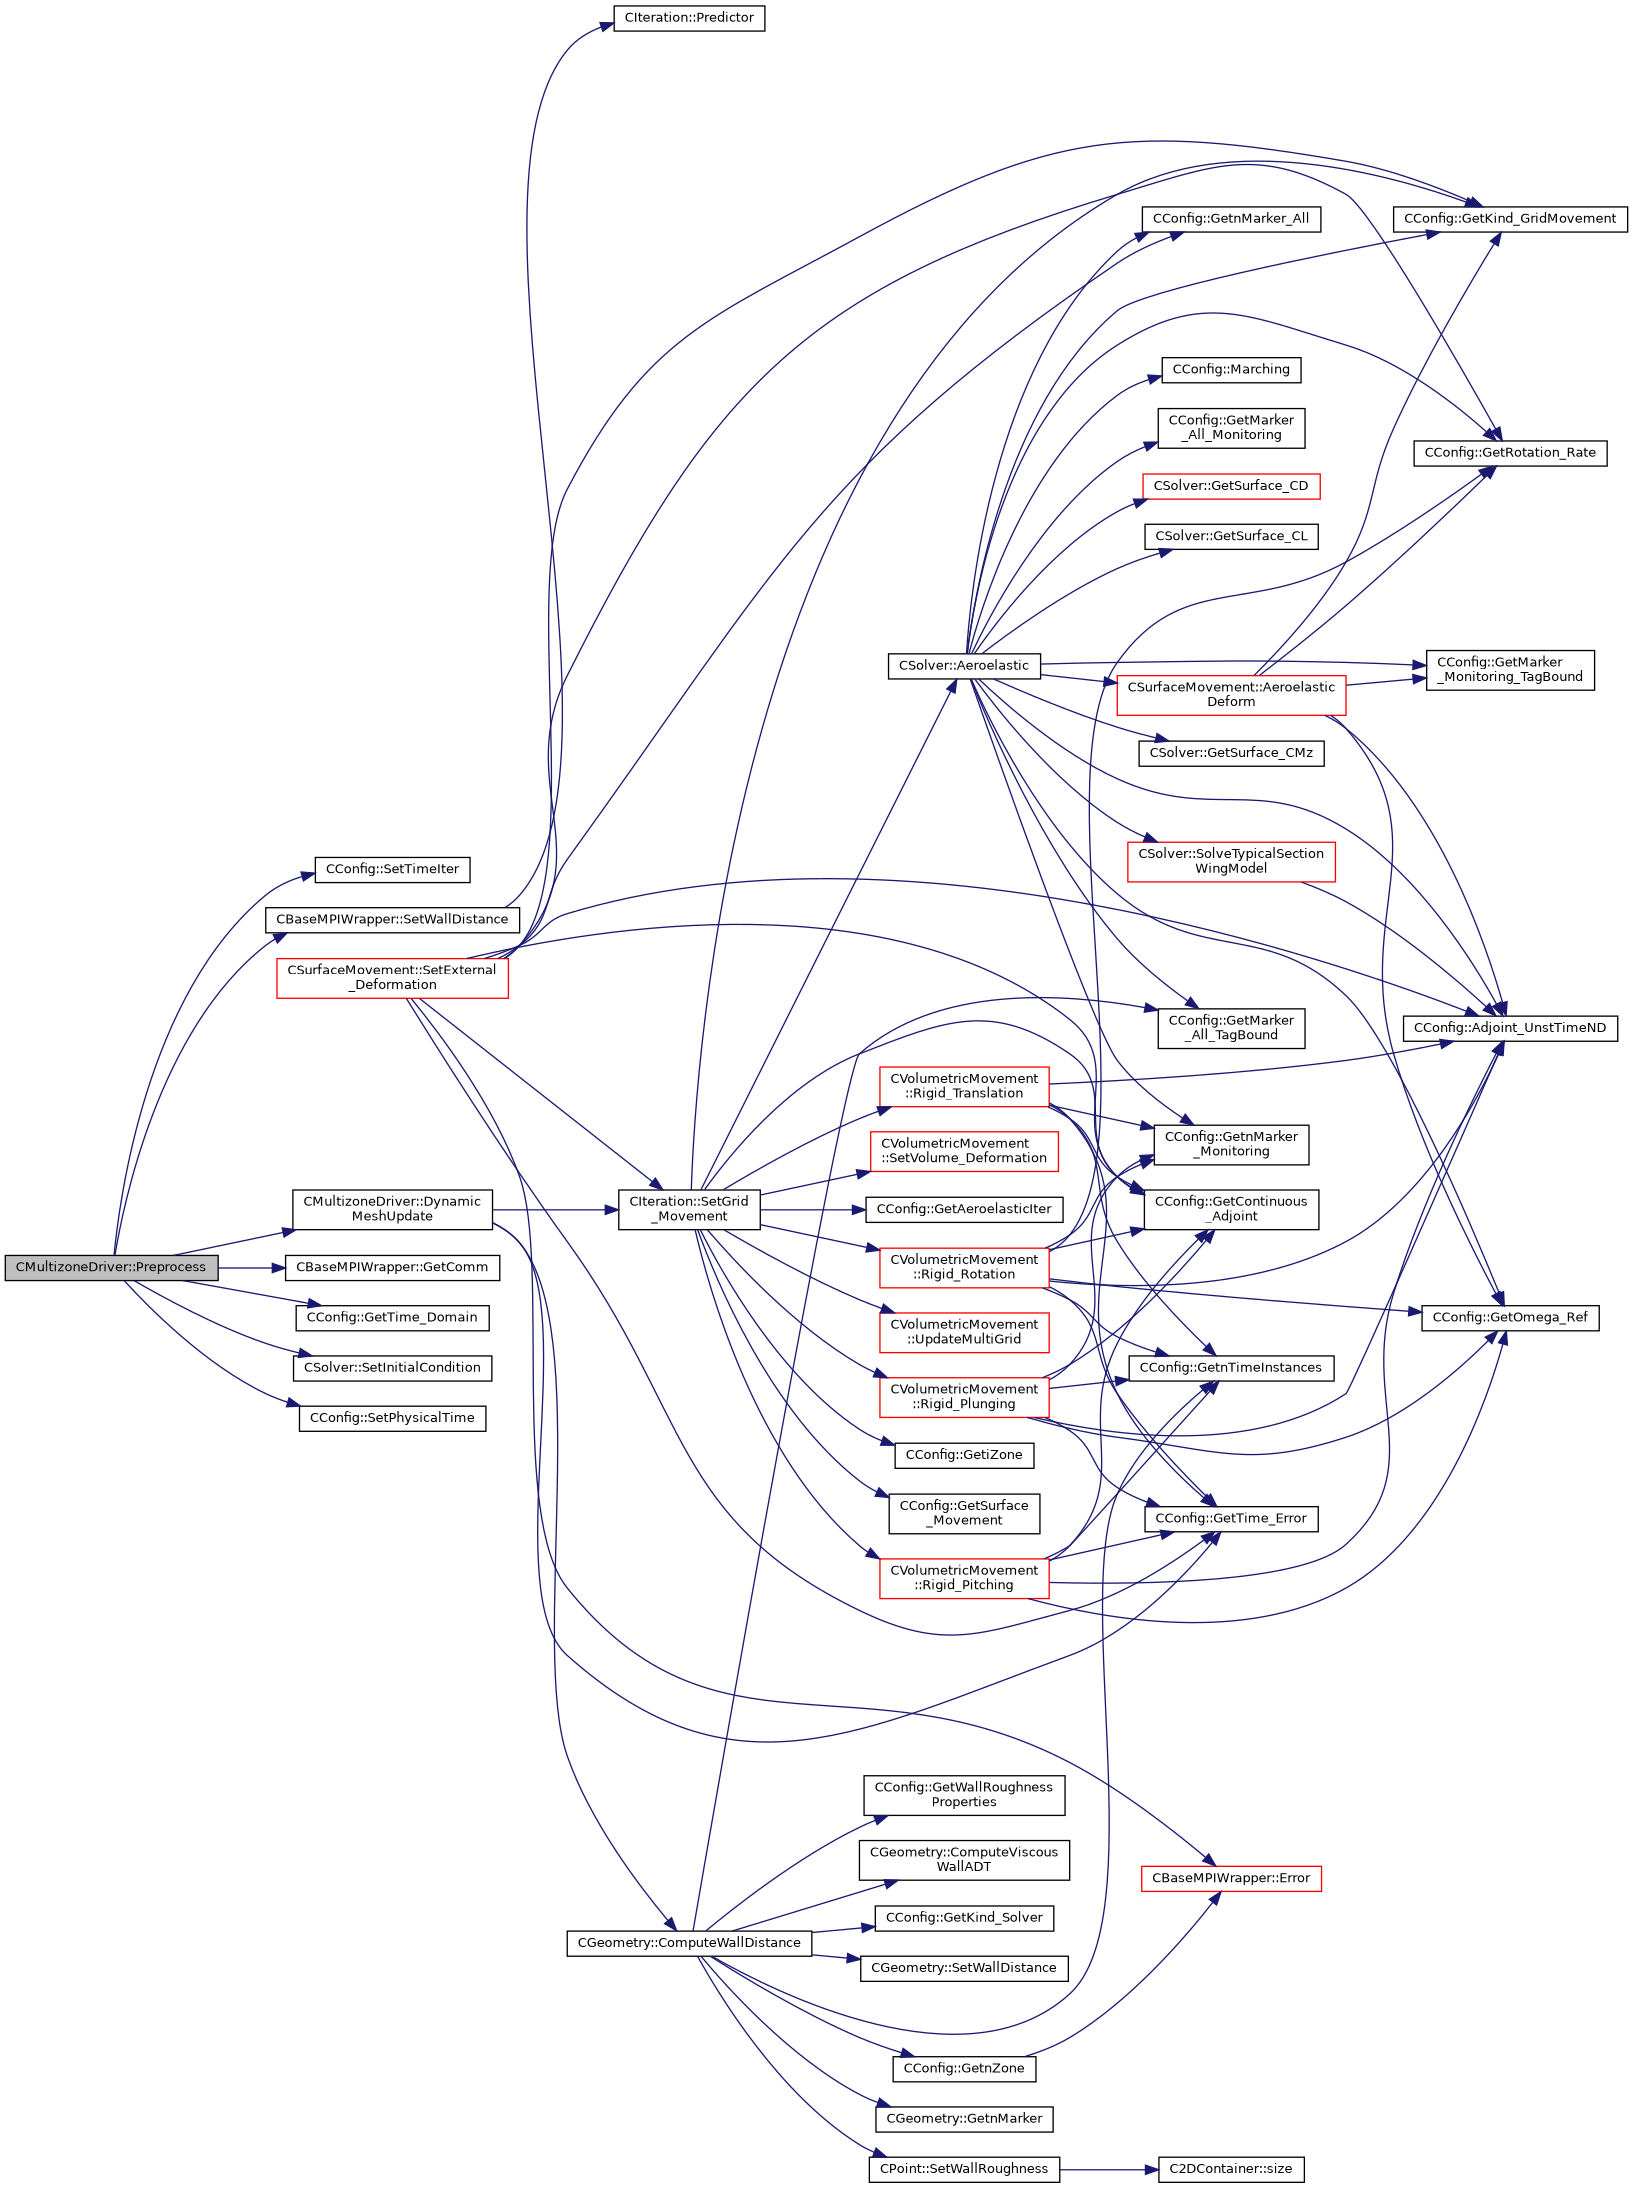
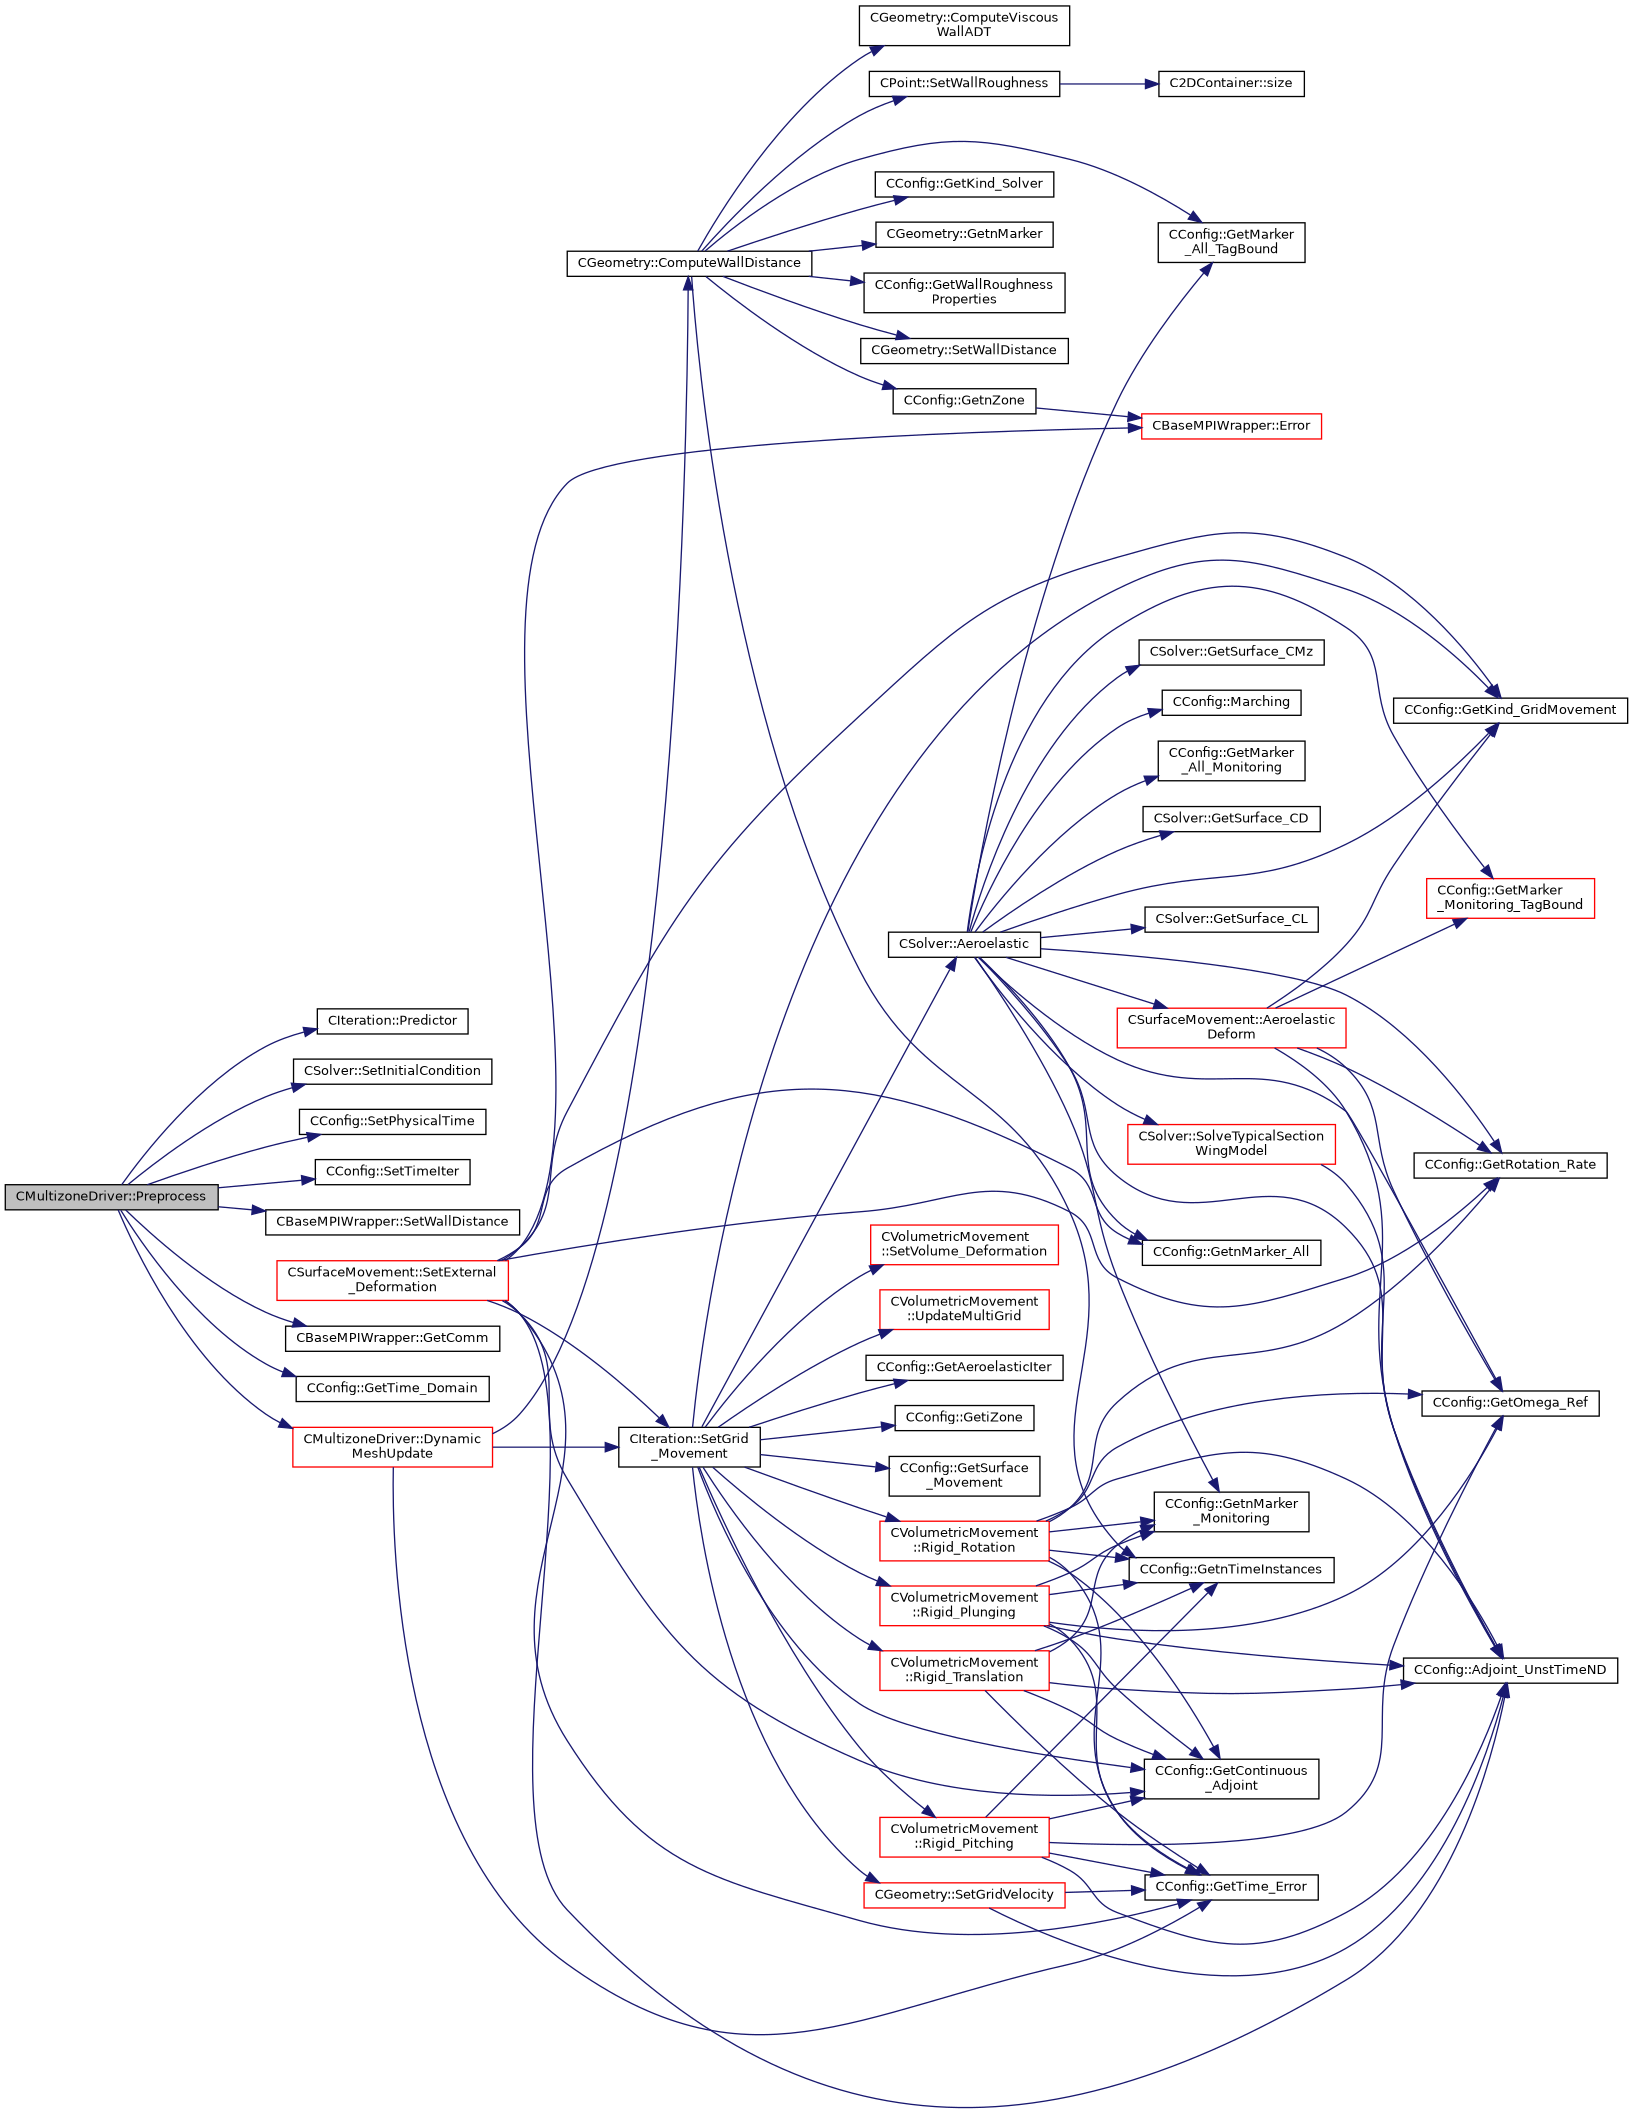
  digraph {
    rankdir=LR
    node [color=black fillcolor=white fontname=Helvetica fontsize=10 shape=record style=filled]
    edge [color=midnightblue fontname=Helvetica fontsize=10 labelfontname=Helvetica labelfontsize=10 style=solid]
    n1 [fillcolor=grey75 fontcolor=black height=0.2 label="CMultizoneDriver::Preprocess" width=0.4]
    n2 [height=0.2 label="CBaseMPIWrapper::SetWallDistance" width=0.4]
-   n3 [height=0.2 label="CMultizoneDriver::Dynamic\lMeshUpdate" width=0.4]
+   n3 [color=red height=0.2 label="CMultizoneDriver::Dynamic\lMeshUpdate" width=0.4]
    n4 [height=0.2 label="CBaseMPIWrapper::GetComm" width=0.4]
    n5 [height=0.2 label="CConfig::GetTime_Domain" width=0.4]
    n6 [height=0.2 label="CIteration::Predictor" width=0.4]
    n7 [height=0.2 label="CSolver::SetInitialCondition" width=0.4]
    n8 [height=0.2 label="CConfig::SetPhysicalTime" width=0.4]
    n9 [height=0.2 label="CConfig::SetTimeIter" width=0.4]
    n10 [height=0.2 label="CGeometry::ComputeWallDistance" width=0.4]
    n11 [height=0.2 label="CConfig::GetTime_Error" width=0.4]
    n12 [height=0.2 label="CIteration::SetGrid\l_Movement" width=0.4]
    n13 [height=0.2 label="CGeometry::ComputeViscous\lWallADT" width=0.4]
    n14 [height=0.2 label="CConfig::GetKind_Solver" width=0.4]
    n15 [height=0.2 label="CConfig::GetMarker\l_All_TagBound" width=0.4]
    n16 [height=0.2 label="CGeometry::GetnMarker" width=0.4]
    n17 [height=0.2 label="CConfig::GetnTimeInstances" width=0.4]
    n18 [height=0.2 label="CConfig::GetnZone" width=0.4]
    n19 [height=0.2 label="CConfig::GetWallRoughness\lProperties" width=0.4]
    n20 [height=0.2 label="CGeometry::SetWallDistance" width=0.4]
    n21 [height=0.2 label="CPoint::SetWallRoughness" width=0.4]
    n22 [height=0.2 label="CSolver::Aeroelastic" width=0.4]
    n23 [height=0.2 label="CConfig::GetKind_GridMovement" width=0.4]
    n24 [height=0.2 label="CConfig::GetAeroelasticIter" width=0.4]
    n25 [height=0.2 label="CConfig::GetContinuous\l_Adjoint" width=0.4]
    n26 [height=0.2 label="CConfig::GetiZone" width=0.4]
    n27 [height=0.2 label="CConfig::GetSurface\l_Movement" width=0.4]
    n28 [color=red height=0.2 label="CVolumetricMovement\l::Rigid_Pitching" width=0.4]
    n29 [color=red height=0.2 label="CVolumetricMovement\l::Rigid_Plunging" width=0.4]
    n30 [color=red height=0.2 label="CVolumetricMovement\l::Rigid_Rotation" width=0.4]
    n31 [color=red height=0.2 label="CVolumetricMovement\l::Rigid_Translation" width=0.4]
+   n32 [color=red height=0.2 label="CGeometry::SetGridVelocity" width=0.4]
    n33 [color=red height=0.2 label="CVolumetricMovement\l::SetVolume_Deformation" width=0.4]
    n34 [color=red height=0.2 label="CVolumetricMovement\l::UpdateMultiGrid" width=0.4]
    n35 [color=red height=0.2 label="CBaseMPIWrapper::Error" width=0.4]
    n36 [height=0.2 label="C2DContainer::size" width=0.4]
    n37 [color=red height=0.2 label="CSurfaceMovement::Aeroelastic\lDeform" width=0.4]
    n38 [height=0.2 label="CConfig::Adjoint_UnstTimeND" width=0.4]
-   n39 [height=0.2 label="CConfig::GetMarker\l_Monitoring_TagBound" width=0.4]
+   n39 [color=red height=0.2 label="CConfig::GetMarker\l_Monitoring_TagBound" width=0.4]
    n40 [height=0.2 label="CConfig::GetOmega_Ref" width=0.4]
    n41 [height=0.2 label="CConfig::GetRotation_Rate" width=0.4]
    n42 [height=0.2 label="CConfig::Marching" width=0.4]
    n43 [height=0.2 label="CConfig::GetMarker\l_All_Monitoring" width=0.4]
    n44 [height=0.2 label="CConfig::GetnMarker_All" width=0.4]
    n45 [height=0.2 label="CConfig::GetnMarker\l_Monitoring" width=0.4]
-   n46 [color=red height=0.2 label="CSolver::GetSurface_CD" width=0.4]
+   n46 [height=0.2 label="CSolver::GetSurface_CD" width=0.4]
    n47 [height=0.2 label="CSolver::GetSurface_CL" width=0.4]
    n48 [height=0.2 label="CSolver::GetSurface_CMz" width=0.4]
    n49 [color=red height=0.2 label="CSolver::SolveTypicalSection\lWingModel" width=0.4]
    n50 [color=red height=0.2 label="CSurfaceMovement::SetExternal\l_Deformation" width=0.4]
    n1 -> n2
    n1 -> n3
    n1 -> n4
    n1 -> n5
-   n2 -> n6
+   n1 -> n6
    n1 -> n7
    n1 -> n8
    n1 -> n9
    n3 -> n10
    n3 -> n11
    n3 -> n12
    n10 -> n13
    n10 -> n14
    n10 -> n15
    n10 -> n16
    n10 -> n17
    n10 -> n18
    n10 -> n19
    n10 -> n20
    n10 -> n21
    n12 -> n22
    n12 -> n23
    n12 -> n24
    n12 -> n25
    n12 -> n26
    n12 -> n27
    n12 -> n28
    n12 -> n29
    n12 -> n30
    n12 -> n31
+   n12 -> n32
    n12 -> n33
    n12 -> n34
    n18 -> n35
    n21 -> n36
    n22 -> n15
    n22 -> n23
    n22 -> n37
    n22 -> n38
    n22 -> n39
    n22 -> n40
    n22 -> n41
    n22 -> n42
    n22 -> n43
    n22 -> n44
    n22 -> n45
    n22 -> n46
    n22 -> n47
    n22 -> n48
    n22 -> n49
    n28 -> n11
    n28 -> n17
    n28 -> n25
    n28 -> n38
    n28 -> n40
    n29 -> n11
    n29 -> n17
    n29 -> n25
    n29 -> n38
    n29 -> n40
    n29 -> n45
    n30 -> n11
    n30 -> n17
    n30 -> n25
    n30 -> n38
    n30 -> n40
    n30 -> n41
    n30 -> n45
    n31 -> n11
    n31 -> n17
    n31 -> n25
    n31 -> n38
    n31 -> n45
+   n32 -> n11
+   n32 -> n38
    n37 -> n23
    n37 -> n38
    n37 -> n39
    n37 -> n40
    n37 -> n41
    n49 -> n38
    n50 -> n11
    n50 -> n12
    n50 -> n23
    n50 -> n25
    n50 -> n35
    n50 -> n38
    n50 -> n41
    n50 -> n44
  }
